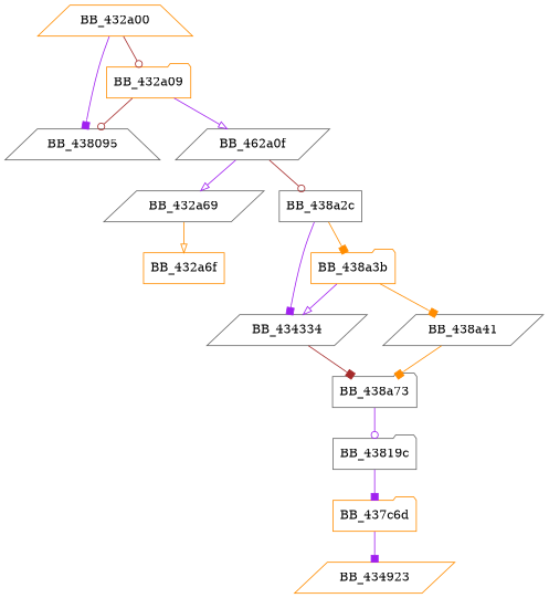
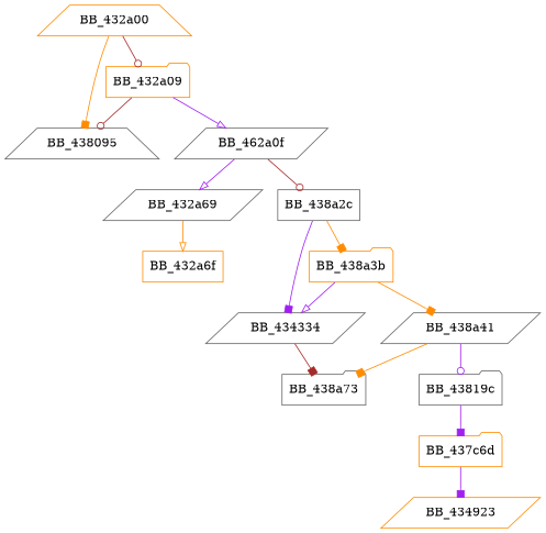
  digraph {
    node [color=gray40 shape=folder]
    edge [arrowhead=box color=purple]
    BB_432a00 [color=darkorange shape=trapezium]
    BB_432a09 [color=darkorange]
    BB_438095 [shape=trapezium]
    n4 [label=BB_462a0f shape=parallelogram]
    BB_432a69 [shape=parallelogram]
    BB_438a2c [shape=box]
    BB_432a6f [color=darkorange shape=box]
    BB_434334 [shape=parallelogram]
    BB_438a3b [color=darkorange]
    BB_438a73
    BB_438a41 [shape=parallelogram]
    BB_43819c
    BB_437c6d [color=darkorange]
    BB_434923 [color=darkorange shape=parallelogram]
    BB_432a00 -> BB_432a09 [arrowhead=odot color=brown]
-   BB_432a00 -> BB_438095
+   BB_432a00 -> BB_438095 [color=darkorange]
    BB_432a09 -> BB_438095 [arrowhead=odot color=brown]
    BB_432a09 -> n4 [arrowhead=onormal]
    n4 -> BB_432a69 [arrowhead=onormal]
    n4 -> BB_438a2c [arrowhead=odot color=brown]
    BB_432a69 -> BB_432a6f [arrowhead=onormal color=darkorange]
    BB_438a2c -> BB_434334
    BB_438a2c -> BB_438a3b [color=darkorange]
    BB_434334 -> BB_438a73 [color=brown]
    BB_438a3b -> BB_434334 [arrowhead=onormal]
    BB_438a3b -> BB_438a41 [color=darkorange]
-   BB_438a73 -> BB_43819c [arrowhead=odot]
+   BB_438a41 -> BB_43819c [arrowhead=odot]
    BB_438a41 -> BB_438a73 [color=darkorange]
    BB_43819c -> BB_437c6d
    BB_437c6d -> BB_434923
  }
